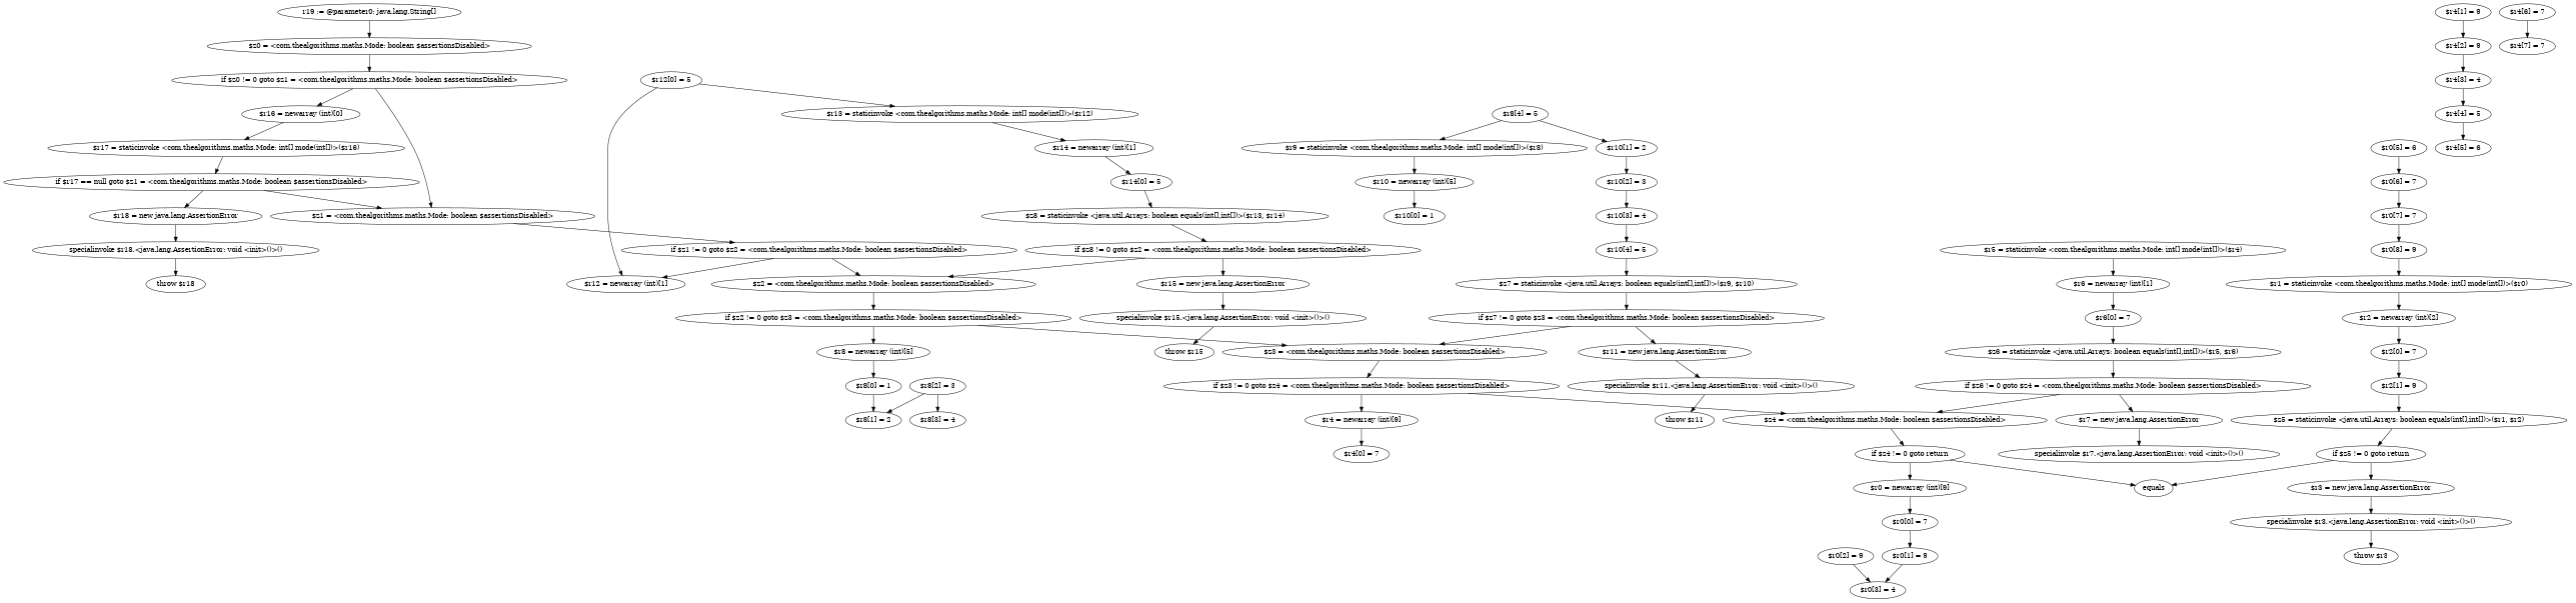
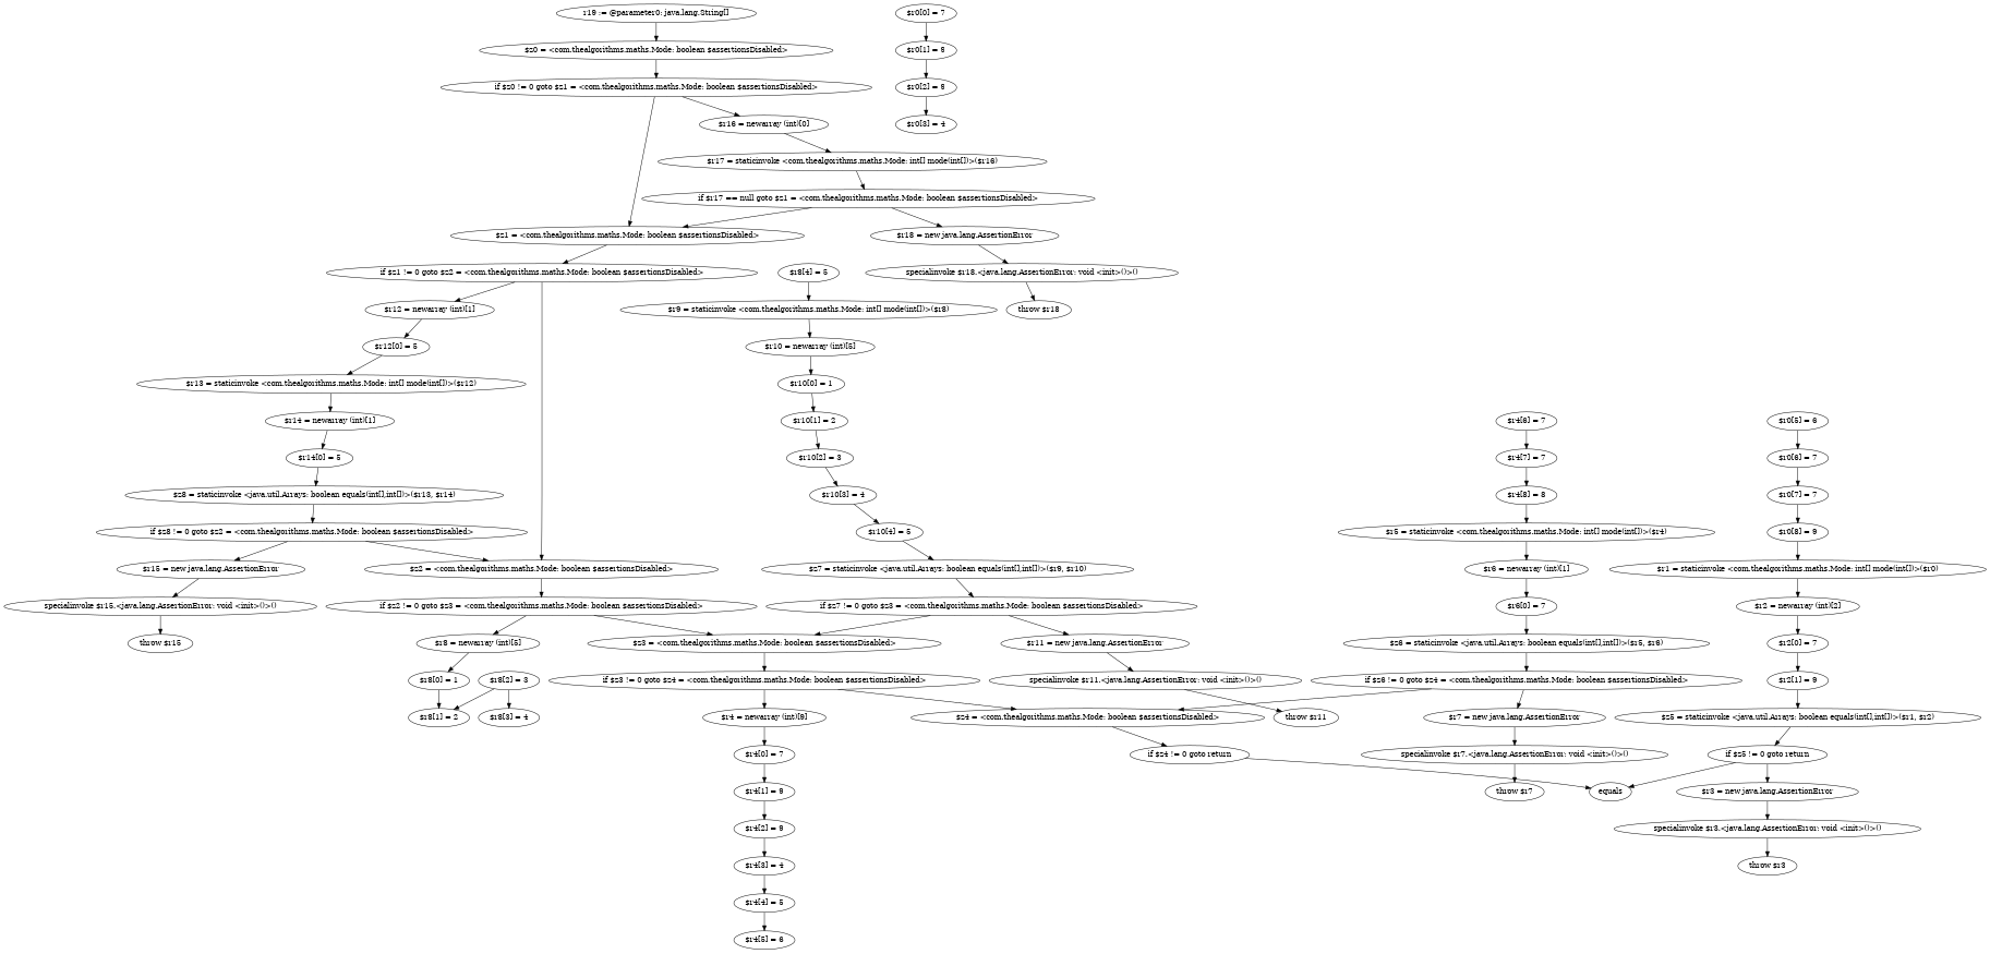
  digraph {
    "r19 := @parameter0: java.lang.String[]"
    "$z0 = <com.thealgorithms.maths.Mode: boolean $assertionsDisabled>"
    "if $z0 != 0 goto $z1 = <com.thealgorithms.maths.Mode: boolean $assertionsDisabled>"
    "$r16 = newarray (int)[0]"
    "$z1 = <com.thealgorithms.maths.Mode: boolean $assertionsDisabled>"
    "$r17 = staticinvoke <com.thealgorithms.maths.Mode: int[] mode(int[])>($r16)"
    "if $z1 != 0 goto $z2 = <com.thealgorithms.maths.Mode: boolean $assertionsDisabled>"
    "if $r17 == null goto $z1 = <com.thealgorithms.maths.Mode: boolean $assertionsDisabled>"
    "$r18 = new java.lang.AssertionError"
    "specialinvoke $r18.<java.lang.AssertionError: void <init>()>()"
    "throw $r18"
    "$r12 = newarray (int)[1]"
    "$z2 = <com.thealgorithms.maths.Mode: boolean $assertionsDisabled>"
    "$r12[0] = 5"
    "if $z2 != 0 goto $z3 = <com.thealgorithms.maths.Mode: boolean $assertionsDisabled>"
    "$r13 = staticinvoke <com.thealgorithms.maths.Mode: int[] mode(int[])>($r12)"
    "$r14 = newarray (int)[1]"
    "$r14[0] = 5"
    "$z8 = staticinvoke <java.util.Arrays: boolean equals(int[],int[])>($r13, $r14)"
    "if $z8 != 0 goto $z2 = <com.thealgorithms.maths.Mode: boolean $assertionsDisabled>"
    "$r15 = new java.lang.AssertionError"
    "specialinvoke $r15.<java.lang.AssertionError: void <init>()>()"
    "throw $r15"
    "$r8 = newarray (int)[5]"
    "$z3 = <com.thealgorithms.maths.Mode: boolean $assertionsDisabled>"
    "$r8[0] = 1"
    "if $z3 != 0 goto $z4 = <com.thealgorithms.maths.Mode: boolean $assertionsDisabled>"
    "$r8[1] = 2"
    "$r8[2] = 3"
    "$r8[3] = 4"
    "$r8[4] = 5"
    "$r9 = staticinvoke <com.thealgorithms.maths.Mode: int[] mode(int[])>($r8)"
    "$r10 = newarray (int)[5]"
    "$r10[0] = 1"
    "$r10[1] = 2"
    "$r10[2] = 3"
    "$r10[3] = 4"
    "$r10[4] = 5"
    "$z7 = staticinvoke <java.util.Arrays: boolean equals(int[],int[])>($r9, $r10)"
    "if $z7 != 0 goto $z3 = <com.thealgorithms.maths.Mode: boolean $assertionsDisabled>"
    "$r11 = new java.lang.AssertionError"
    "specialinvoke $r11.<java.lang.AssertionError: void <init>()>()"
    "throw $r11"
    "$r4 = newarray (int)[9]"
    "$z4 = <com.thealgorithms.maths.Mode: boolean $assertionsDisabled>"
    "$r4[0] = 7"
    "if $z4 != 0 goto return"
    "$r4[1] = 9"
    "$r4[2] = 9"
    "$r4[3] = 4"
    "$r4[4] = 5"
    "$r4[5] = 6"
    "$r4[6] = 7"
    "$r4[7] = 7"
+   "$r4[8] = 8"
    "$r5 = staticinvoke <com.thealgorithms.maths.Mode: int[] mode(int[])>($r4)"
    "$r6 = newarray (int)[1]"
    "$r6[0] = 7"
    "$z6 = staticinvoke <java.util.Arrays: boolean equals(int[],int[])>($r5, $r6)"
    "if $z6 != 0 goto $z4 = <com.thealgorithms.maths.Mode: boolean $assertionsDisabled>"
    "$r7 = new java.lang.AssertionError"
    "specialinvoke $r7.<java.lang.AssertionError: void <init>()>()"
-   "$r0 = newarray (int)[9]"
+   "throw $r7"
    n65 [label=equals]
    "$r0[0] = 7"
    "$r0[1] = 9"
    "$r0[2] = 9"
    "$r0[3] = 4"
    "$r0[5] = 6"
    "$r0[6] = 7"
    "$r0[7] = 7"
    "$r0[8] = 9"
    "$r1 = staticinvoke <com.thealgorithms.maths.Mode: int[] mode(int[])>($r0)"
    "$r2 = newarray (int)[2]"
    "$r2[0] = 7"
    "$r2[1] = 9"
    "$z5 = staticinvoke <java.util.Arrays: boolean equals(int[],int[])>($r1, $r2)"
    "if $z5 != 0 goto return"
    "$r3 = new java.lang.AssertionError"
    "specialinvoke $r3.<java.lang.AssertionError: void <init>()>()"
    "throw $r3"
    "r19 := @parameter0: java.lang.String[]" -> "$z0 = <com.thealgorithms.maths.Mode: boolean $assertionsDisabled>"
    "$z0 = <com.thealgorithms.maths.Mode: boolean $assertionsDisabled>" -> "if $z0 != 0 goto $z1 = <com.thealgorithms.maths.Mode: boolean $assertionsDisabled>"
    "if $z0 != 0 goto $z1 = <com.thealgorithms.maths.Mode: boolean $assertionsDisabled>" -> "$r16 = newarray (int)[0]"
    "if $z0 != 0 goto $z1 = <com.thealgorithms.maths.Mode: boolean $assertionsDisabled>" -> "$z1 = <com.thealgorithms.maths.Mode: boolean $assertionsDisabled>"
    "$r16 = newarray (int)[0]" -> "$r17 = staticinvoke <com.thealgorithms.maths.Mode: int[] mode(int[])>($r16)"
    "$z1 = <com.thealgorithms.maths.Mode: boolean $assertionsDisabled>" -> "if $z1 != 0 goto $z2 = <com.thealgorithms.maths.Mode: boolean $assertionsDisabled>"
    "$r17 = staticinvoke <com.thealgorithms.maths.Mode: int[] mode(int[])>($r16)" -> "if $r17 == null goto $z1 = <com.thealgorithms.maths.Mode: boolean $assertionsDisabled>"
    "if $z1 != 0 goto $z2 = <com.thealgorithms.maths.Mode: boolean $assertionsDisabled>" -> "$r12 = newarray (int)[1]"
    "if $z1 != 0 goto $z2 = <com.thealgorithms.maths.Mode: boolean $assertionsDisabled>" -> "$z2 = <com.thealgorithms.maths.Mode: boolean $assertionsDisabled>"
    "if $r17 == null goto $z1 = <com.thealgorithms.maths.Mode: boolean $assertionsDisabled>" -> "$z1 = <com.thealgorithms.maths.Mode: boolean $assertionsDisabled>"
    "if $r17 == null goto $z1 = <com.thealgorithms.maths.Mode: boolean $assertionsDisabled>" -> "$r18 = new java.lang.AssertionError"
    "$r18 = new java.lang.AssertionError" -> "specialinvoke $r18.<java.lang.AssertionError: void <init>()>()"
    "specialinvoke $r18.<java.lang.AssertionError: void <init>()>()" -> "throw $r18"
-   "$r12[0] = 5" -> "$r12 = newarray (int)[1]"
+   "$r12 = newarray (int)[1]" -> "$r12[0] = 5"
    "$z2 = <com.thealgorithms.maths.Mode: boolean $assertionsDisabled>" -> "if $z2 != 0 goto $z3 = <com.thealgorithms.maths.Mode: boolean $assertionsDisabled>"
    "$r12[0] = 5" -> "$r13 = staticinvoke <com.thealgorithms.maths.Mode: int[] mode(int[])>($r12)"
    "if $z2 != 0 goto $z3 = <com.thealgorithms.maths.Mode: boolean $assertionsDisabled>" -> "$r8 = newarray (int)[5]"
    "if $z2 != 0 goto $z3 = <com.thealgorithms.maths.Mode: boolean $assertionsDisabled>" -> "$z3 = <com.thealgorithms.maths.Mode: boolean $assertionsDisabled>"
    "$r13 = staticinvoke <com.thealgorithms.maths.Mode: int[] mode(int[])>($r12)" -> "$r14 = newarray (int)[1]"
    "$r14 = newarray (int)[1]" -> "$r14[0] = 5"
    "$r14[0] = 5" -> "$z8 = staticinvoke <java.util.Arrays: boolean equals(int[],int[])>($r13, $r14)"
    "$z8 = staticinvoke <java.util.Arrays: boolean equals(int[],int[])>($r13, $r14)" -> "if $z8 != 0 goto $z2 = <com.thealgorithms.maths.Mode: boolean $assertionsDisabled>"
    "if $z8 != 0 goto $z2 = <com.thealgorithms.maths.Mode: boolean $assertionsDisabled>" -> "$z2 = <com.thealgorithms.maths.Mode: boolean $assertionsDisabled>"
    "if $z8 != 0 goto $z2 = <com.thealgorithms.maths.Mode: boolean $assertionsDisabled>" -> "$r15 = new java.lang.AssertionError"
    "$r15 = new java.lang.AssertionError" -> "specialinvoke $r15.<java.lang.AssertionError: void <init>()>()"
    "specialinvoke $r15.<java.lang.AssertionError: void <init>()>()" -> "throw $r15"
    "$r8 = newarray (int)[5]" -> "$r8[0] = 1"
    "$z3 = <com.thealgorithms.maths.Mode: boolean $assertionsDisabled>" -> "if $z3 != 0 goto $z4 = <com.thealgorithms.maths.Mode: boolean $assertionsDisabled>"
    "$r8[0] = 1" -> "$r8[1] = 2"
    "if $z3 != 0 goto $z4 = <com.thealgorithms.maths.Mode: boolean $assertionsDisabled>" -> "$r4 = newarray (int)[9]"
    "if $z3 != 0 goto $z4 = <com.thealgorithms.maths.Mode: boolean $assertionsDisabled>" -> "$z4 = <com.thealgorithms.maths.Mode: boolean $assertionsDisabled>"
    "$r8[2] = 3" -> "$r8[1] = 2"
    "$r8[2] = 3" -> "$r8[3] = 4"
    "$r8[4] = 5" -> "$r9 = staticinvoke <com.thealgorithms.maths.Mode: int[] mode(int[])>($r8)"
    "$r9 = staticinvoke <com.thealgorithms.maths.Mode: int[] mode(int[])>($r8)" -> "$r10 = newarray (int)[5]"
    "$r10 = newarray (int)[5]" -> "$r10[0] = 1"
-   "$r8[4] = 5" -> "$r10[1] = 2"
+   "$r10[0] = 1" -> "$r10[1] = 2"
    "$r10[1] = 2" -> "$r10[2] = 3"
    "$r10[2] = 3" -> "$r10[3] = 4"
    "$r10[3] = 4" -> "$r10[4] = 5"
    "$r10[4] = 5" -> "$z7 = staticinvoke <java.util.Arrays: boolean equals(int[],int[])>($r9, $r10)"
    "$z7 = staticinvoke <java.util.Arrays: boolean equals(int[],int[])>($r9, $r10)" -> "if $z7 != 0 goto $z3 = <com.thealgorithms.maths.Mode: boolean $assertionsDisabled>"
    "if $z7 != 0 goto $z3 = <com.thealgorithms.maths.Mode: boolean $assertionsDisabled>" -> "$z3 = <com.thealgorithms.maths.Mode: boolean $assertionsDisabled>"
    "if $z7 != 0 goto $z3 = <com.thealgorithms.maths.Mode: boolean $assertionsDisabled>" -> "$r11 = new java.lang.AssertionError"
    "$r11 = new java.lang.AssertionError" -> "specialinvoke $r11.<java.lang.AssertionError: void <init>()>()"
    "specialinvoke $r11.<java.lang.AssertionError: void <init>()>()" -> "throw $r11"
    "$r4 = newarray (int)[9]" -> "$r4[0] = 7"
    "$z4 = <com.thealgorithms.maths.Mode: boolean $assertionsDisabled>" -> "if $z4 != 0 goto return"
-   "if $z4 != 0 goto return" -> "$r0 = newarray (int)[9]"
+   "$r4[0] = 7" -> "$r4[1] = 9"
    "if $z4 != 0 goto return" -> n65
    "$r4[1] = 9" -> "$r4[2] = 9"
    "$r4[2] = 9" -> "$r4[3] = 4"
    "$r4[3] = 4" -> "$r4[4] = 5"
    "$r4[4] = 5" -> "$r4[5] = 6"
    "$r4[6] = 7" -> "$r4[7] = 7"
+   "$r4[7] = 7" -> "$r4[8] = 8"
+   "$r4[8] = 8" -> "$r5 = staticinvoke <com.thealgorithms.maths.Mode: int[] mode(int[])>($r4)"
    "$r5 = staticinvoke <com.thealgorithms.maths.Mode: int[] mode(int[])>($r4)" -> "$r6 = newarray (int)[1]"
    "$r6 = newarray (int)[1]" -> "$r6[0] = 7"
    "$r6[0] = 7" -> "$z6 = staticinvoke <java.util.Arrays: boolean equals(int[],int[])>($r5, $r6)"
    "$z6 = staticinvoke <java.util.Arrays: boolean equals(int[],int[])>($r5, $r6)" -> "if $z6 != 0 goto $z4 = <com.thealgorithms.maths.Mode: boolean $assertionsDisabled>"
    "if $z6 != 0 goto $z4 = <com.thealgorithms.maths.Mode: boolean $assertionsDisabled>" -> "$z4 = <com.thealgorithms.maths.Mode: boolean $assertionsDisabled>"
    "if $z6 != 0 goto $z4 = <com.thealgorithms.maths.Mode: boolean $assertionsDisabled>" -> "$r7 = new java.lang.AssertionError"
    "$r7 = new java.lang.AssertionError" -> "specialinvoke $r7.<java.lang.AssertionError: void <init>()>()"
-   "$r0 = newarray (int)[9]" -> "$r0[0] = 7"
+   "specialinvoke $r7.<java.lang.AssertionError: void <init>()>()" -> "throw $r7"
    "$r0[0] = 7" -> "$r0[1] = 9"
-   "$r0[1] = 9" -> "$r0[3] = 4"
+   "$r0[1] = 9" -> "$r0[2] = 9"
    "$r0[2] = 9" -> "$r0[3] = 4"
    "$r0[5] = 6" -> "$r0[6] = 7"
    "$r0[6] = 7" -> "$r0[7] = 7"
    "$r0[7] = 7" -> "$r0[8] = 9"
    "$r0[8] = 9" -> "$r1 = staticinvoke <com.thealgorithms.maths.Mode: int[] mode(int[])>($r0)"
    "$r1 = staticinvoke <com.thealgorithms.maths.Mode: int[] mode(int[])>($r0)" -> "$r2 = newarray (int)[2]"
    "$r2 = newarray (int)[2]" -> "$r2[0] = 7"
    "$r2[0] = 7" -> "$r2[1] = 9"
    "$r2[1] = 9" -> "$z5 = staticinvoke <java.util.Arrays: boolean equals(int[],int[])>($r1, $r2)"
    "$z5 = staticinvoke <java.util.Arrays: boolean equals(int[],int[])>($r1, $r2)" -> "if $z5 != 0 goto return"
    "if $z5 != 0 goto return" -> n65
    "if $z5 != 0 goto return" -> "$r3 = new java.lang.AssertionError"
    "$r3 = new java.lang.AssertionError" -> "specialinvoke $r3.<java.lang.AssertionError: void <init>()>()"
    "specialinvoke $r3.<java.lang.AssertionError: void <init>()>()" -> "throw $r3"
  }
